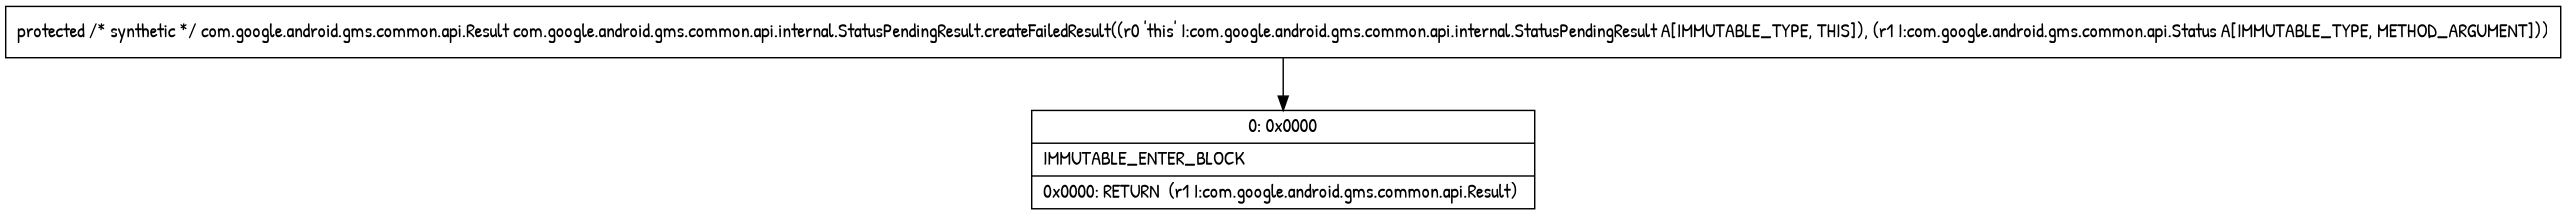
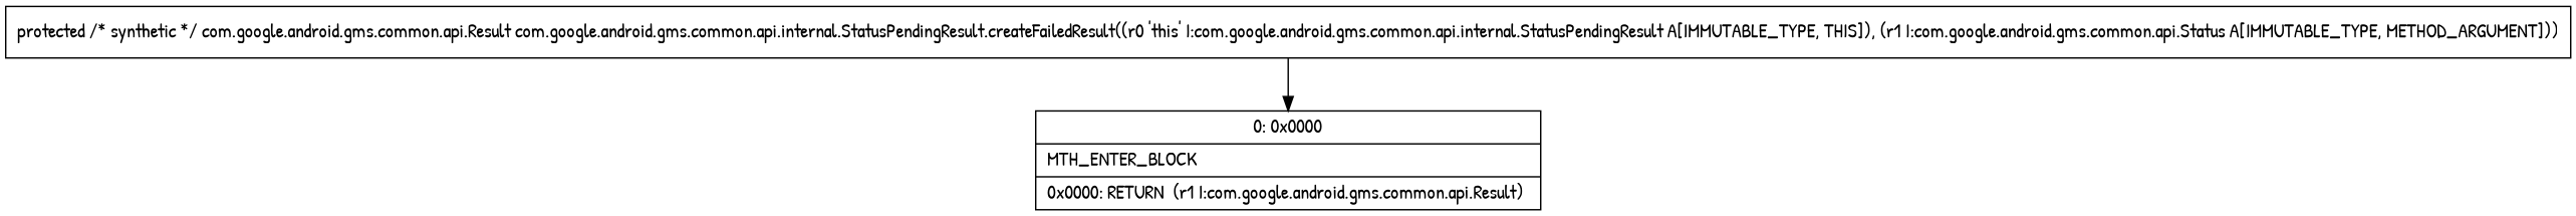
  digraph {
    fontname="Patrick Hand"
    node [shape=record fontname="Patrick Hand"]
-   n1 [label="{0\:\ 0x0000|IMMUTABLE_ENTER_BLOCK\l|0x0000: RETURN  (r1 I:com.google.android.gms.common.api.Result) \l}"]
+   n1 [label="{0\:\ 0x0000|MTH_ENTER_BLOCK\l|0x0000: RETURN  (r1 I:com.google.android.gms.common.api.Result) \l}"]
    n2 [label="{protected \/* synthetic *\/ com.google.android.gms.common.api.Result com.google.android.gms.common.api.internal.StatusPendingResult.createFailedResult((r0 'this' I:com.google.android.gms.common.api.internal.StatusPendingResult A[IMMUTABLE_TYPE, THIS]), (r1 I:com.google.android.gms.common.api.Status A[IMMUTABLE_TYPE, METHOD_ARGUMENT])) }"]
    n2 -> n1 [fontname="Patrick Hand"]
  }
